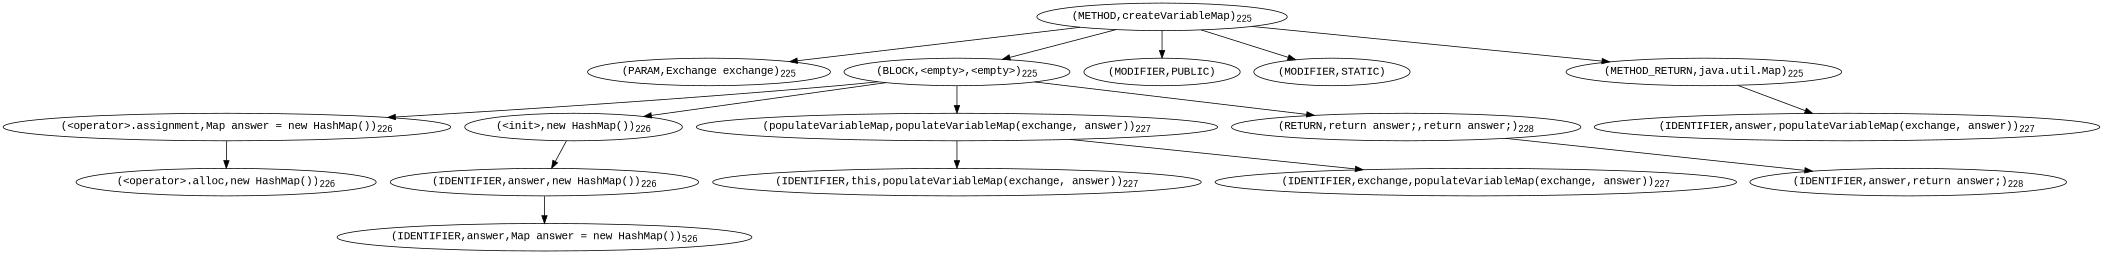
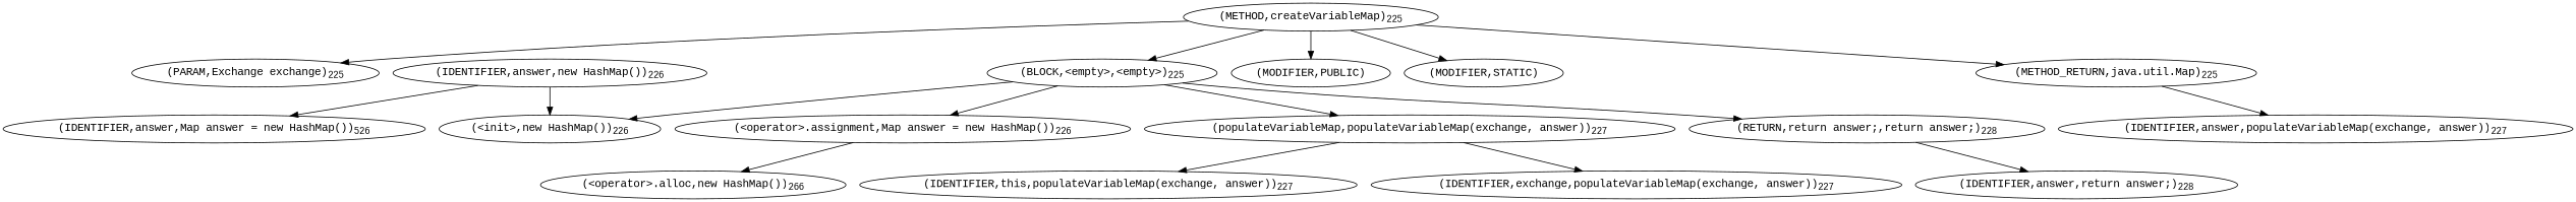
  digraph {
    fontname="Liberation Mono"
    node [fontname="Liberation Mono"]
    edge [fontname="Liberation Mono"]
    n1 [label=<(METHOD,createVariableMap)<SUB>225</SUB>>]
    n2 [label=<(PARAM,Exchange exchange)<SUB>225</SUB>>]
    n3 [label=<(BLOCK,&lt;empty&gt;,&lt;empty&gt;)<SUB>225</SUB>>]
    n4 [label=<(MODIFIER,PUBLIC)>]
    n5 [label=<(MODIFIER,STATIC)>]
    n6 [label=<(METHOD_RETURN,java.util.Map)<SUB>225</SUB>>]
    n7 [label=<(&lt;operator&gt;.assignment,Map answer = new HashMap())<SUB>226</SUB>>]
    n8 [label=<(&lt;init&gt;,new HashMap())<SUB>226</SUB>>]
    n9 [label=<(populateVariableMap,populateVariableMap(exchange, answer))<SUB>227</SUB>>]
    n10 [label=<(RETURN,return answer;,return answer;)<SUB>228</SUB>>]
    n11 [label=<(IDENTIFIER,answer,populateVariableMap(exchange, answer))<SUB>227</SUB>>]
-   n12 [label=<(&lt;operator&gt;.alloc,new HashMap())<SUB>226</SUB>>]
+   n12 [label=<(&lt;operator&gt;.alloc,new HashMap())<SUB>266</SUB>>]
    n13 [label=<(IDENTIFIER,answer,new HashMap())<SUB>226</SUB>>]
    n14 [label=<(IDENTIFIER,this,populateVariableMap(exchange, answer))<SUB>227</SUB>>]
    n15 [label=<(IDENTIFIER,exchange,populateVariableMap(exchange, answer))<SUB>227</SUB>>]
    n16 [label=<(IDENTIFIER,answer,return answer;)<SUB>228</SUB>>]
    n17 [label=<(IDENTIFIER,answer,Map answer = new HashMap())<SUB>526</SUB>>]
    n1 -> n2
    n1 -> n3
    n1 -> n4
    n1 -> n5
    n1 -> n6
    n3 -> n7
    n3 -> n8
    n3 -> n9
    n3 -> n10
    n6 -> n11
    n7 -> n12
-   n8 -> n13
+   n13 -> n8
    n9 -> n14
    n9 -> n15
    n10 -> n16
    n13 -> n17
  }
